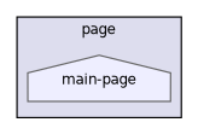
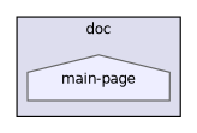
  digraph {
    compound=true
    n1 [fillcolor="#eeeeff" fontname=Helvetica fontsize=10 label="main-page" pencolor=black shape=house style=filled color=gray40]
    subgraph cluster_1 {
      bgcolor="#ddddee"
      fontname=Helvetica
      fontsize=10
-     label=page
+     label=doc
      pencolor=black
      n1
    }
  }
